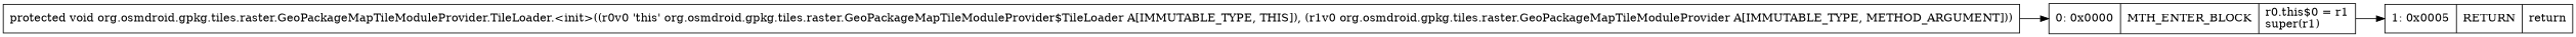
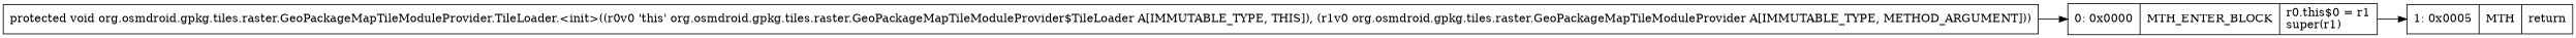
  digraph {
    rankdir=LR
    node [shape=record]
    n1 [label="{0\:\ 0x0000|MTH_ENTER_BLOCK\l|r0.this$0 = r1\lsuper(r1)\l}"]
-   n2 [label="{1\:\ 0x0005|RETURN\l|return\l}"]
+   n2 [label="{1\:\ 0x0005|MTH\l|return\l}"]
    n3 [label="{protected void org.osmdroid.gpkg.tiles.raster.GeoPackageMapTileModuleProvider.TileLoader.\<init\>((r0v0 'this' org.osmdroid.gpkg.tiles.raster.GeoPackageMapTileModuleProvider$TileLoader A[IMMUTABLE_TYPE, THIS]), (r1v0 org.osmdroid.gpkg.tiles.raster.GeoPackageMapTileModuleProvider A[IMMUTABLE_TYPE, METHOD_ARGUMENT])) }"]
    n1 -> n2
    n3 -> n1
  }
